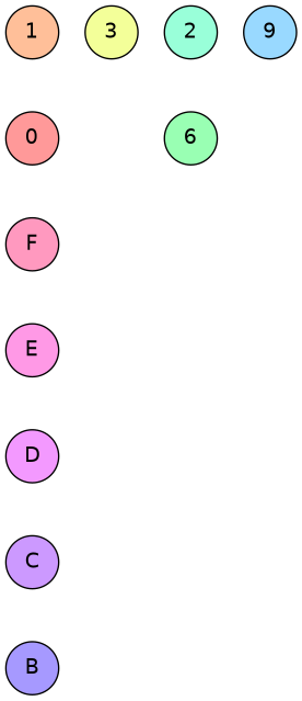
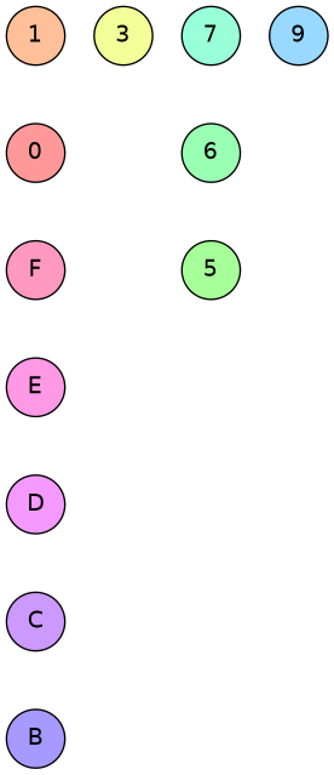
  digraph {
    fontname="DejaVu Sans"
    splines=curved
    node [fontname="DejaVu Sans" shape=circle style=filled]
    edge [fontname="DejaVu Sans" style=invis]
    0 [fillcolor="0.0 0.4 1"]
    F [fillcolor="0.9375 0.4 1"]
    E [fillcolor="0.875 0.4 1"]
    1 [fillcolor="0.0625 0.4 1"]
    3 [fillcolor="0.1875 0.4 1"]
+   5 [fillcolor="0.3125 0.4 1"]
    6 [fillcolor="0.375 0.4 1"]
-   7 [fillcolor="0.4375 0.4 1" label=2]
+   7 [fillcolor="0.4375 0.4 1"]
    9 [fillcolor="0.5625 0.4 1"]
    B [fillcolor="0.6875 0.4 1"]
    C [fillcolor="0.75 0.4 1"]
    D [fillcolor="0.8125 0.4 1"]
    0 -> F
    F -> E
    E -> D
    1 -> 0
+   6 -> 5
    7 -> 6
    C -> B
    D -> C
  }
